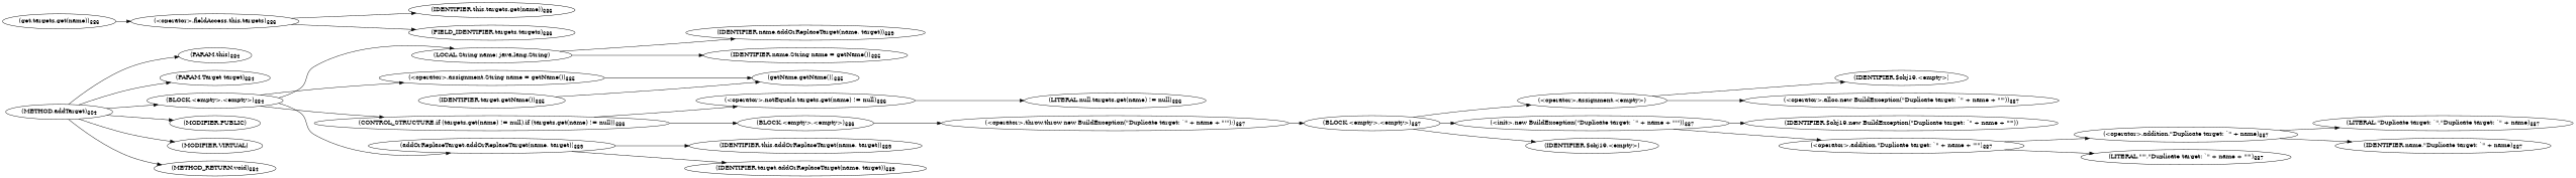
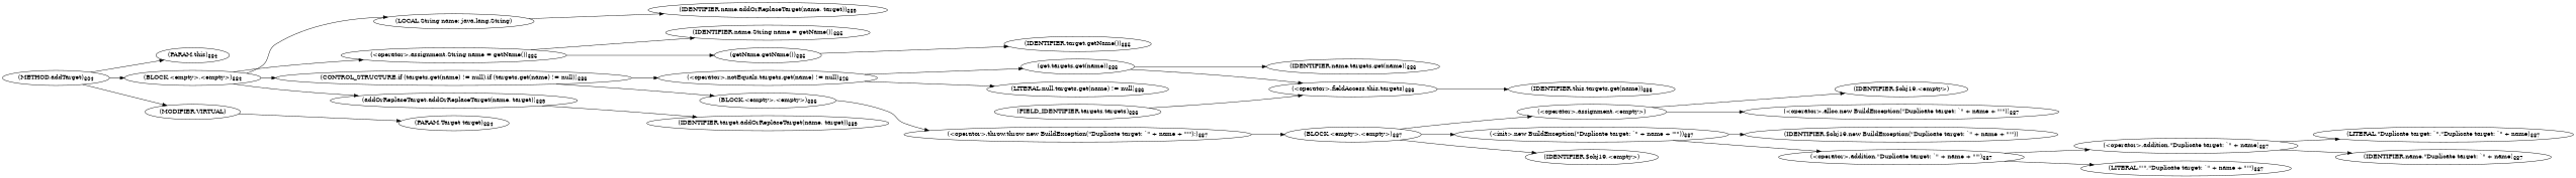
  digraph {
    rankdir=LR
    n1 [label=<(METHOD,addTarget)<SUB>304</SUB>>]
    n2 [label=<(PARAM,this)<SUB>384</SUB>>]
    n3 [label=<(PARAM,Target target)<SUB>384</SUB>>]
    n4 [label=<(BLOCK,&lt;empty&gt;,&lt;empty&gt;)<SUB>384</SUB>>]
-   n5 [label=<(MODIFIER,PUBLIC)>]
    n6 [label=<(MODIFIER,VIRTUAL)>]
-   n7 [label=<(METHOD_RETURN,void)<SUB>384</SUB>>]
    n8 [label=<(LOCAL,String name: java.lang.String)>]
    n9 [label=<(&lt;operator&gt;.assignment,String name = getName())<SUB>385</SUB>>]
    n10 [label=<(CONTROL_STRUCTURE,if (targets.get(name) != null),if (targets.get(name) != null))<SUB>386</SUB>>]
    n11 [label=<(addOrReplaceTarget,addOrReplaceTarget(name, target))<SUB>389</SUB>>]
    n12 [label=<(IDENTIFIER,name,addOrReplaceTarget(name, target))<SUB>389</SUB>>]
    n13 [label=<(IDENTIFIER,name,String name = getName())<SUB>385</SUB>>]
    n14 [label=<(getName,getName())<SUB>385</SUB>>]
-   n15 [label=<(&lt;operator&gt;.notEquals,targets.get(name) != null)<SUB>386</SUB>>]
+   n15 [label=<(&lt;operator&gt;.notEquals,targets.get(name) != null)<SUB>326</SUB>>]
    n16 [label=<(BLOCK,&lt;empty&gt;,&lt;empty&gt;)<SUB>386</SUB>>]
-   n17 [label=<(IDENTIFIER,this,addOrReplaceTarget(name, target))<SUB>389</SUB>>]
    n18 [label=<(IDENTIFIER,target,addOrReplaceTarget(name, target))<SUB>389</SUB>>]
    n19 [label=<(IDENTIFIER,target,getName())<SUB>385</SUB>>]
    n20 [label=<(get,targets.get(name))<SUB>386</SUB>>]
    n21 [label=<(LITERAL,null,targets.get(name) != null)<SUB>386</SUB>>]
    n22 [label=<(&lt;operator&gt;.throw,throw new BuildException(&quot;Duplicate target: `&quot; + name + &quot;'&quot;);)<SUB>387</SUB>>]
    n23 [label=<(&lt;operator&gt;.fieldAccess,this.targets)<SUB>386</SUB>>]
+   n24 [label=<(IDENTIFIER,name,targets.get(name))<SUB>386</SUB>>]
    n25 [label=<(IDENTIFIER,this,targets.get(name))<SUB>386</SUB>>]
    n26 [label=<(FIELD_IDENTIFIER,targets,targets)<SUB>386</SUB>>]
    n27 [label=<(BLOCK,&lt;empty&gt;,&lt;empty&gt;)<SUB>387</SUB>>]
    n28 [label=<(&lt;operator&gt;.assignment,&lt;empty&gt;)>]
    n29 [label=<(&lt;init&gt;,new BuildException(&quot;Duplicate target: `&quot; + name + &quot;'&quot;))<SUB>387</SUB>>]
    n30 [label=<(IDENTIFIER,$obj19,&lt;empty&gt;)>]
    n31 [label=<(IDENTIFIER,$obj19,&lt;empty&gt;)>]
    n32 [label=<(&lt;operator&gt;.alloc,new BuildException(&quot;Duplicate target: `&quot; + name + &quot;'&quot;))<SUB>387</SUB>>]
    n33 [label=<(IDENTIFIER,$obj19,new BuildException(&quot;Duplicate target: `&quot; + name + &quot;'&quot;))>]
    n34 [label=<(&lt;operator&gt;.addition,&quot;Duplicate target: `&quot; + name + &quot;'&quot;)<SUB>387</SUB>>]
    n35 [label=<(&lt;operator&gt;.addition,&quot;Duplicate target: `&quot; + name)<SUB>387</SUB>>]
    n36 [label=<(LITERAL,&quot;'&quot;,&quot;Duplicate target: `&quot; + name + &quot;'&quot;)<SUB>387</SUB>>]
    n37 [label=<(LITERAL,&quot;Duplicate target: `&quot;,&quot;Duplicate target: `&quot; + name)<SUB>387</SUB>>]
    n38 [label=<(IDENTIFIER,name,&quot;Duplicate target: `&quot; + name)<SUB>387</SUB>>]
    n1 -> n2
-   n1 -> n3
+   n6 -> n3
    n1 -> n4
-   n1 -> n5
    n1 -> n6
-   n1 -> n7
    n4 -> n8
    n4 -> n9
    n4 -> n10
    n4 -> n11
    n8 -> n12
-   n8 -> n13
+   n9 -> n13
    n9 -> n14
    n10 -> n15
    n10 -> n16
-   n11 -> n17
    n11 -> n18
-   n19 -> n14
+   n14 -> n19
+   n15 -> n20
    n15 -> n21
    n16 -> n22
    n20 -> n23
+   n20 -> n24
    n22 -> n27
    n23 -> n25
-   n23 -> n26
+   n26 -> n23
    n27 -> n28
    n27 -> n29
    n27 -> n30
    n28 -> n31
    n28 -> n32
    n29 -> n33
    n29 -> n34
    n34 -> n35
    n34 -> n36
    n35 -> n37
    n35 -> n38
  }
